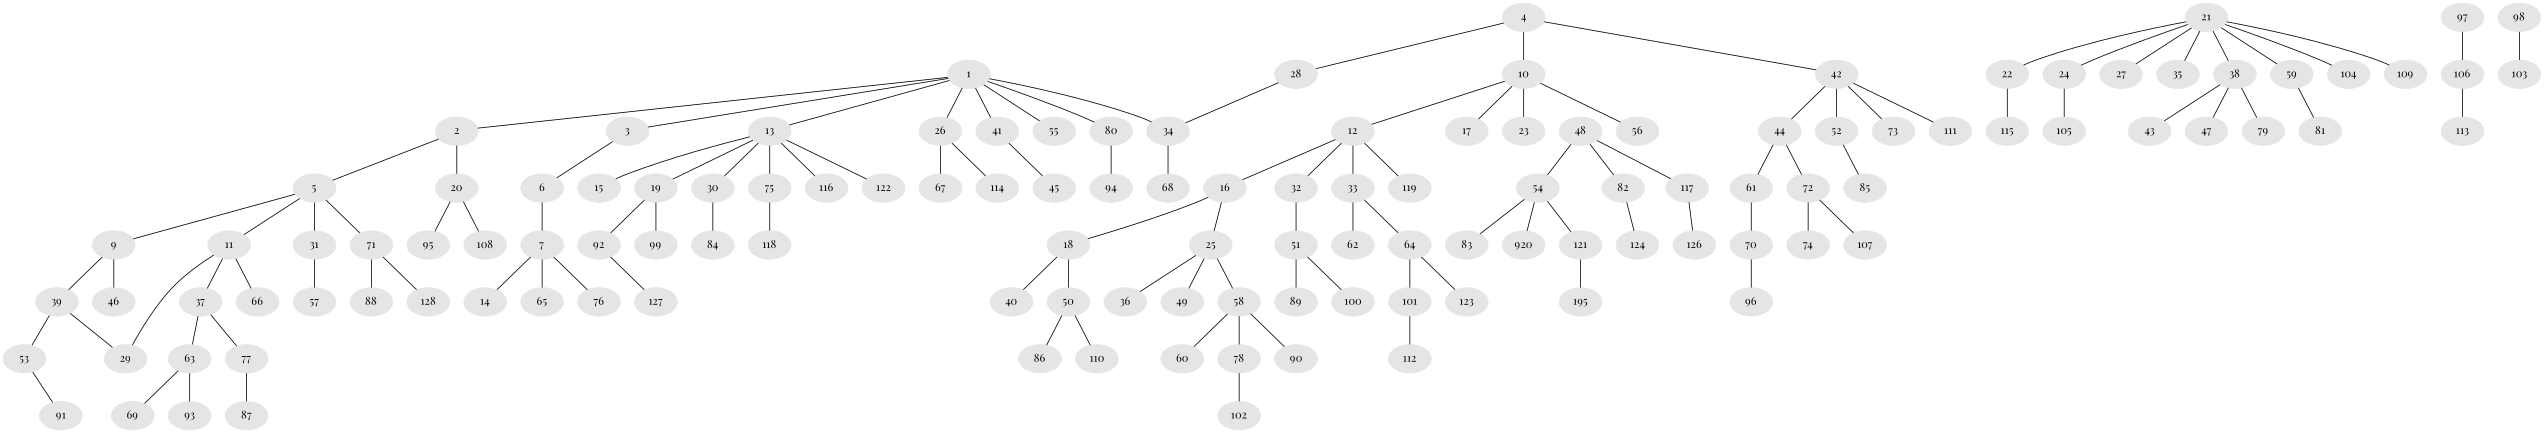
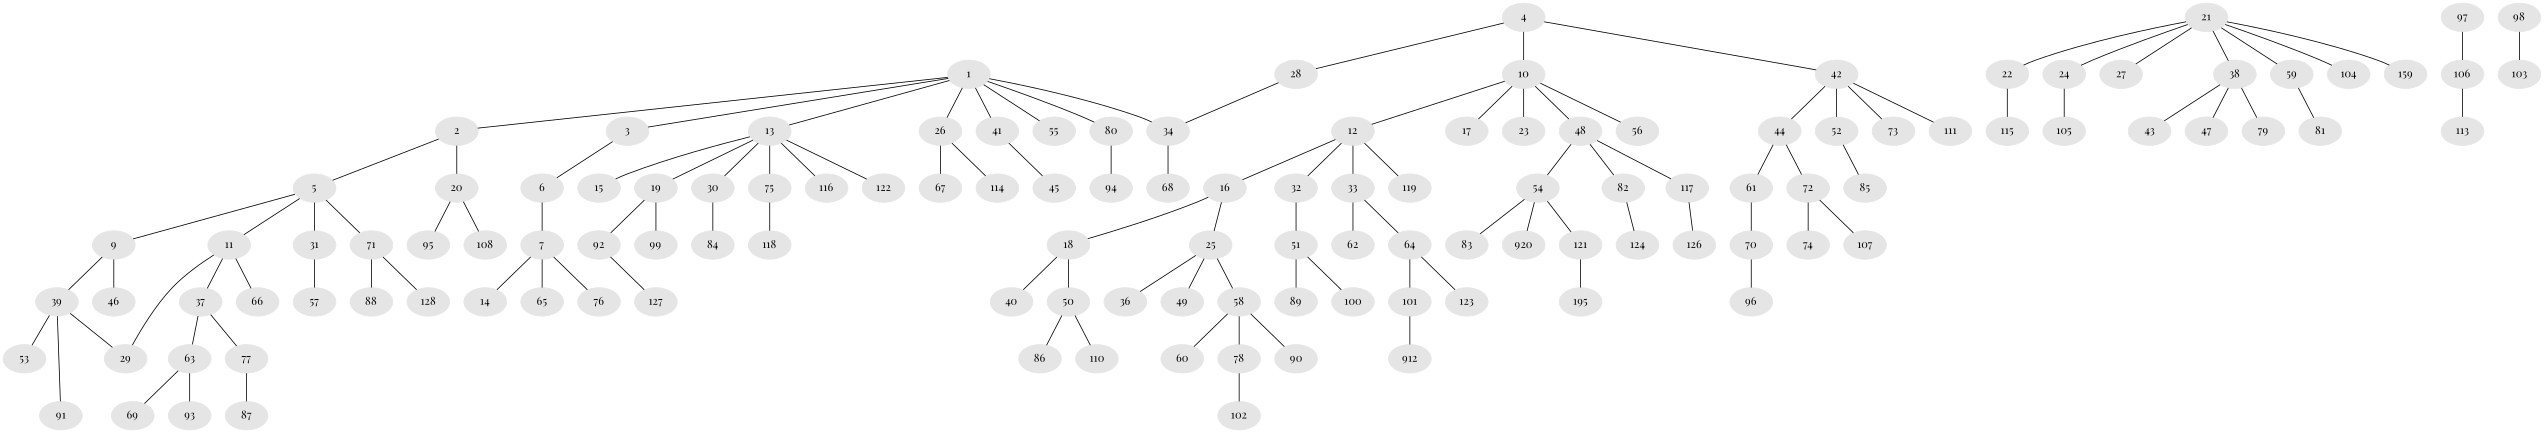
  graph {
    fontname="Playfair Display"
    node [color=gray90 fontname="Playfair Display" style=filled]
    edge [fontname="Playfair Display"]
    1
    2
    3
    13
    26
    41
    55
    80
    34
    5
    20
    6
    4
    10
    28
    42
    15
    19
    30
    75
    116
    122
    67
    114
    45
    94
    9
    11
    31
    71
    95
    108
    7
    12
    17
    23
    48
    56
    44
    52
    73
    111
    39
    46
    29
    37
    66
    57
    88
    128
    14
    65
    76
    21
    22
    24
    27
-   35
    38
    59
    104
-   109
+   109 [label=159]
    53
    91
    16
    32
    33
    119
    54
    82
    117
    63
    77
    18
    25
    51
    62
    64
    92
    99
    84
    118
    40
    50
    36
    49
    58
    86
    110
    127
    115
    105
    43
    47
    79
    81
    60
    78
    90
    68
    89
    100
    101
    123
    69
    93
    87
    97
    106
    61
    72
    85
    70
    74
    107
    83
    n117 [label=920]
    121
    124
    126
    n121 [label=195]
    102
    96
-   112
+   112 [label=912]
    98
    103
    113
    1 -- 2
    1 -- 3
    1 -- 13
    1 -- 26
    1 -- 41
    1 -- 55
    1 -- 80
    1 -- 34
    2 -- 5
    2 -- 20
    3 -- 6
    13 -- 15
    13 -- 19
    13 -- 30
    13 -- 75
    13 -- 116
    13 -- 122
    26 -- 67
    26 -- 114
    41 -- 45
    80 -- 94
    34 -- 68
    5 -- 9
    5 -- 11
    5 -- 31
    5 -- 71
    20 -- 95
    20 -- 108
    6 -- 7
    4 -- 10
    4 -- 28
    4 -- 42
    10 -- 12
    10 -- 17
    10 -- 23
+   10 -- 48
    10 -- 56
    28 -- 34
    42 -- 44
    42 -- 52
    42 -- 73
    42 -- 111
    19 -- 92
    19 -- 99
    30 -- 84
    75 -- 118
    9 -- 39
    9 -- 46
    11 -- 29
    11 -- 37
    11 -- 66
    31 -- 57
    71 -- 88
    71 -- 128
    7 -- 14
    7 -- 65
    7 -- 76
    12 -- 16
    12 -- 32
    12 -- 33
    12 -- 119
    48 -- 54
    48 -- 82
    48 -- 117
    44 -- 61
    44 -- 72
    52 -- 85
    39 -- 29
    39 -- 53
-   53 -- 91
+   39 -- 91
    37 -- 63
    37 -- 77
    21 -- 22
    21 -- 24
    21 -- 27
-   21 -- 35
    21 -- 38
    21 -- 59
    21 -- 104
    21 -- 109
    22 -- 115
    24 -- 105
    38 -- 43
    38 -- 47
    38 -- 79
    59 -- 81
    16 -- 18
    16 -- 25
    32 -- 51
    33 -- 62
    33 -- 64
    54 -- 83
    54 -- n117
    54 -- 121
    82 -- 124
    117 -- 126
    63 -- 69
    63 -- 93
    77 -- 87
    18 -- 40
    18 -- 50
    25 -- 36
    25 -- 49
    25 -- 58
    51 -- 89
    51 -- 100
    64 -- 101
    64 -- 123
    92 -- 127
    50 -- 86
    50 -- 110
    58 -- 60
    58 -- 78
    58 -- 90
    78 -- 102
    101 -- 112
    97 -- 106
    106 -- 113
    61 -- 70
    72 -- 74
    72 -- 107
    70 -- 96
    121 -- n121
    98 -- 103
  }
